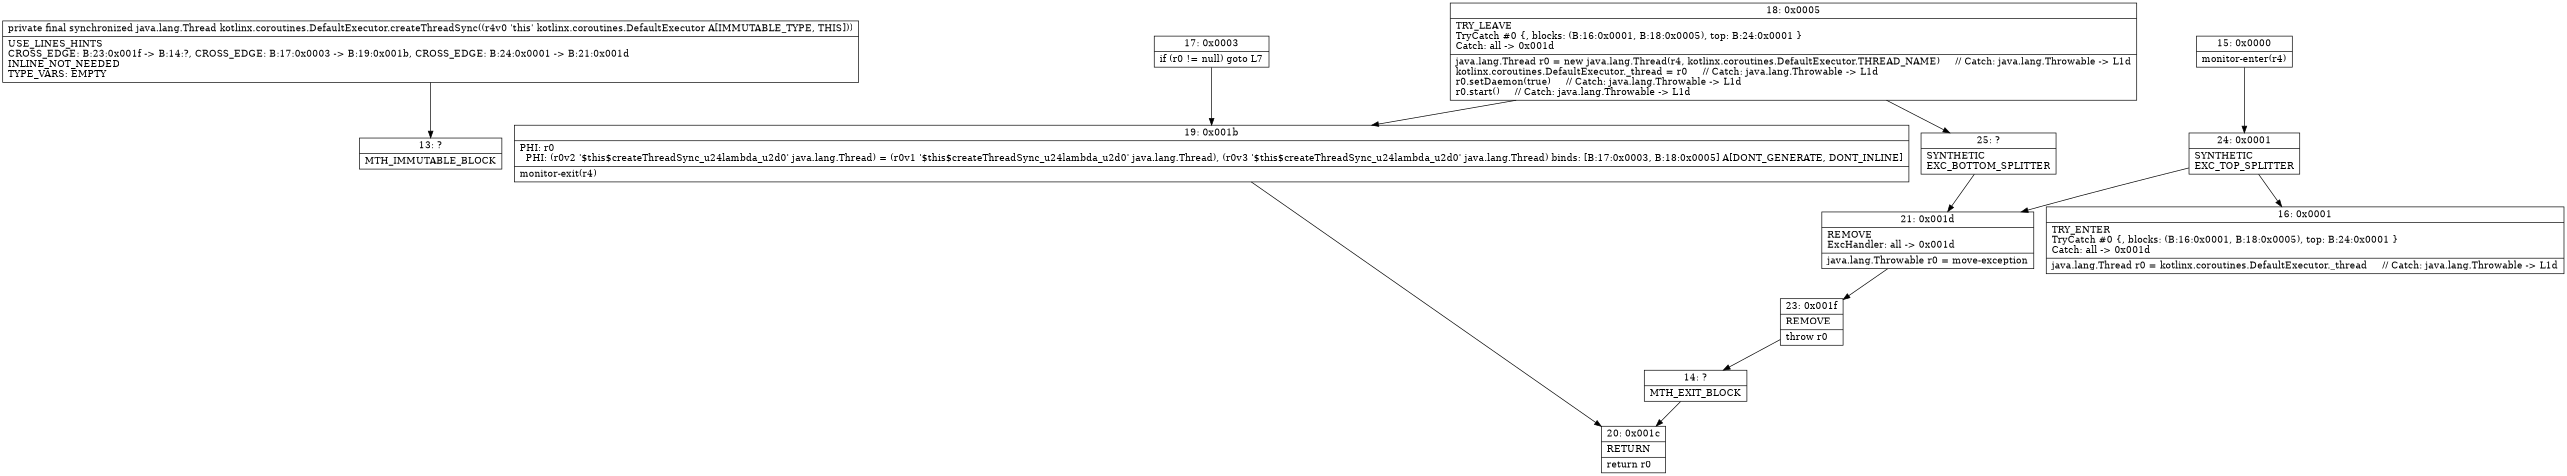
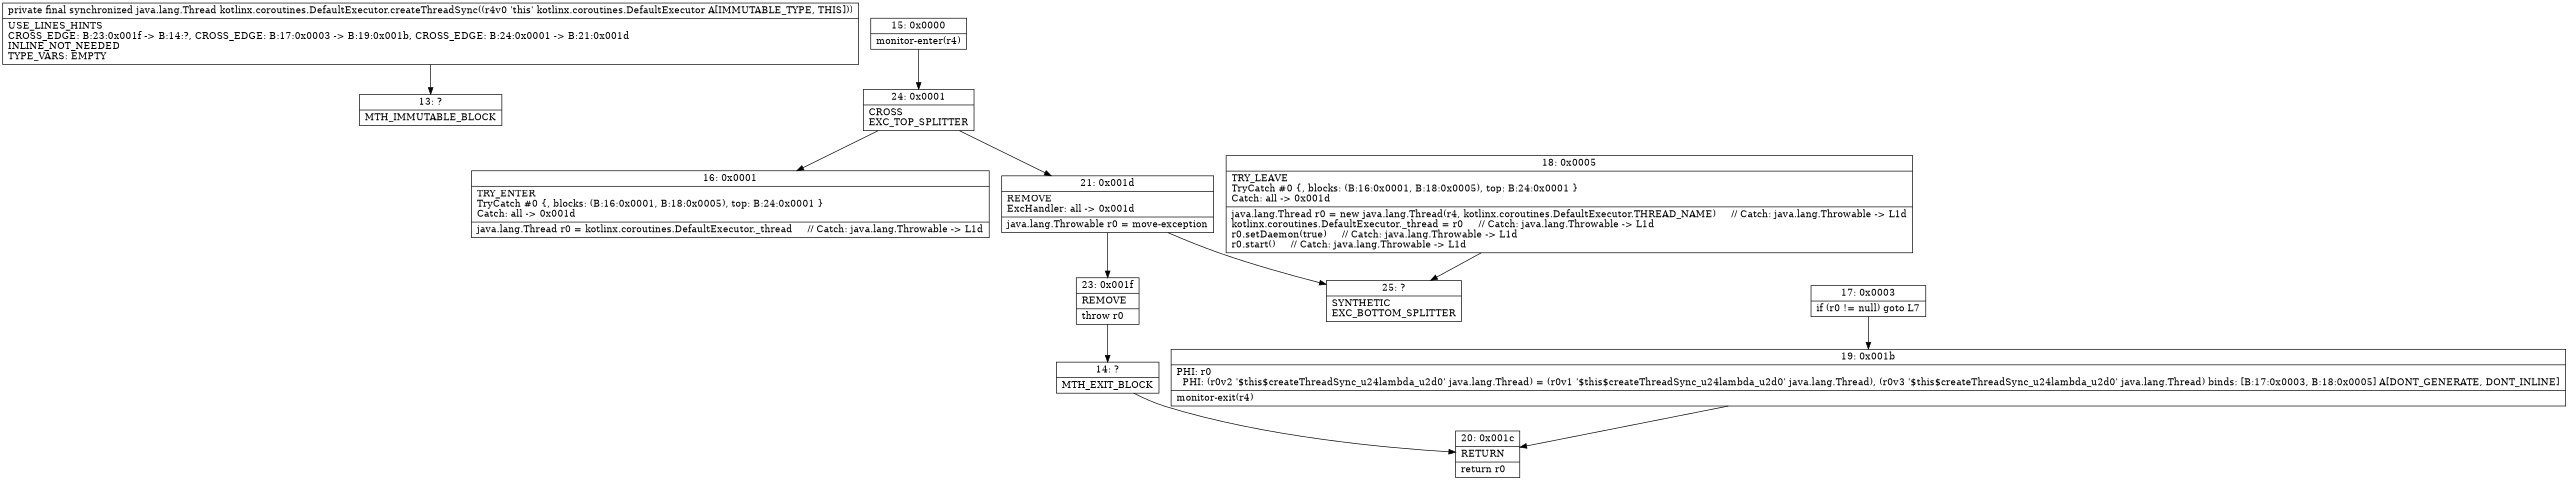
  digraph {
    node [shape=record]
    n1 [label="{13\:\ ?|MTH_IMMUTABLE_BLOCK\l}"]
    n2 [label="{15\:\ 0x0000|monitor\-enter(r4)\l}"]
-   n3 [label="{24\:\ 0x0001|SYNTHETIC\lEXC_TOP_SPLITTER\l}"]
+   n3 [label="{24\:\ 0x0001|CROSS\lEXC_TOP_SPLITTER\l}"]
    n4 [label="{16\:\ 0x0001|TRY_ENTER\lTryCatch #0 \{, blocks: (B:16:0x0001, B:18:0x0005), top: B:24:0x0001 \}\lCatch: all \-\> 0x001d\l|java.lang.Thread r0 = kotlinx.coroutines.DefaultExecutor._thread     \/\/ Catch: java.lang.Throwable \-\> L1d\l}"]
    n5 [label="{21\:\ 0x001d|REMOVE\lExcHandler: all \-\> 0x001d\l|java.lang.Throwable r0 = move\-exception\l}"]
    n6 [label="{23\:\ 0x001f|REMOVE\l|throw r0\l}"]
    n7 [label="{17\:\ 0x0003|if (r0 != null) goto L7\l}"]
    n8 [label="{19\:\ 0x001b|PHI: r0 \l  PHI: (r0v2 '$this$createThreadSync_u24lambda_u2d0' java.lang.Thread) = (r0v1 '$this$createThreadSync_u24lambda_u2d0' java.lang.Thread), (r0v3 '$this$createThreadSync_u24lambda_u2d0' java.lang.Thread) binds: [B:17:0x0003, B:18:0x0005] A[DONT_GENERATE, DONT_INLINE]\l|monitor\-exit(r4)\l}"]
    n9 [label="{18\:\ 0x0005|TRY_LEAVE\lTryCatch #0 \{, blocks: (B:16:0x0001, B:18:0x0005), top: B:24:0x0001 \}\lCatch: all \-\> 0x001d\l|java.lang.Thread r0 = new java.lang.Thread(r4, kotlinx.coroutines.DefaultExecutor.THREAD_NAME)     \/\/ Catch: java.lang.Throwable \-\> L1d\lkotlinx.coroutines.DefaultExecutor._thread = r0     \/\/ Catch: java.lang.Throwable \-\> L1d\lr0.setDaemon(true)     \/\/ Catch: java.lang.Throwable \-\> L1d\lr0.start()     \/\/ Catch: java.lang.Throwable \-\> L1d\l}"]
    n10 [label="{25\:\ ?|SYNTHETIC\lEXC_BOTTOM_SPLITTER\l}"]
    n11 [label="{20\:\ 0x001c|RETURN\l|return r0\l}"]
    n12 [label="{14\:\ ?|MTH_EXIT_BLOCK\l}"]
    n13 [label="{private final synchronized java.lang.Thread kotlinx.coroutines.DefaultExecutor.createThreadSync((r4v0 'this' kotlinx.coroutines.DefaultExecutor A[IMMUTABLE_TYPE, THIS]))  | USE_LINES_HINTS\lCROSS_EDGE: B:23:0x001f \-\> B:14:?, CROSS_EDGE: B:17:0x0003 \-\> B:19:0x001b, CROSS_EDGE: B:24:0x0001 \-\> B:21:0x001d\lINLINE_NOT_NEEDED\lTYPE_VARS: EMPTY\l}"]
    n2 -> n3
    n3 -> n4
    n3 -> n5
    n5 -> n6
    n6 -> n12
    n7 -> n8
    n8 -> n11
-   n9 -> n8
    n9 -> n10
-   n10 -> n5
+   n5 -> n10
    n12 -> n11
    n13 -> n1
  }
